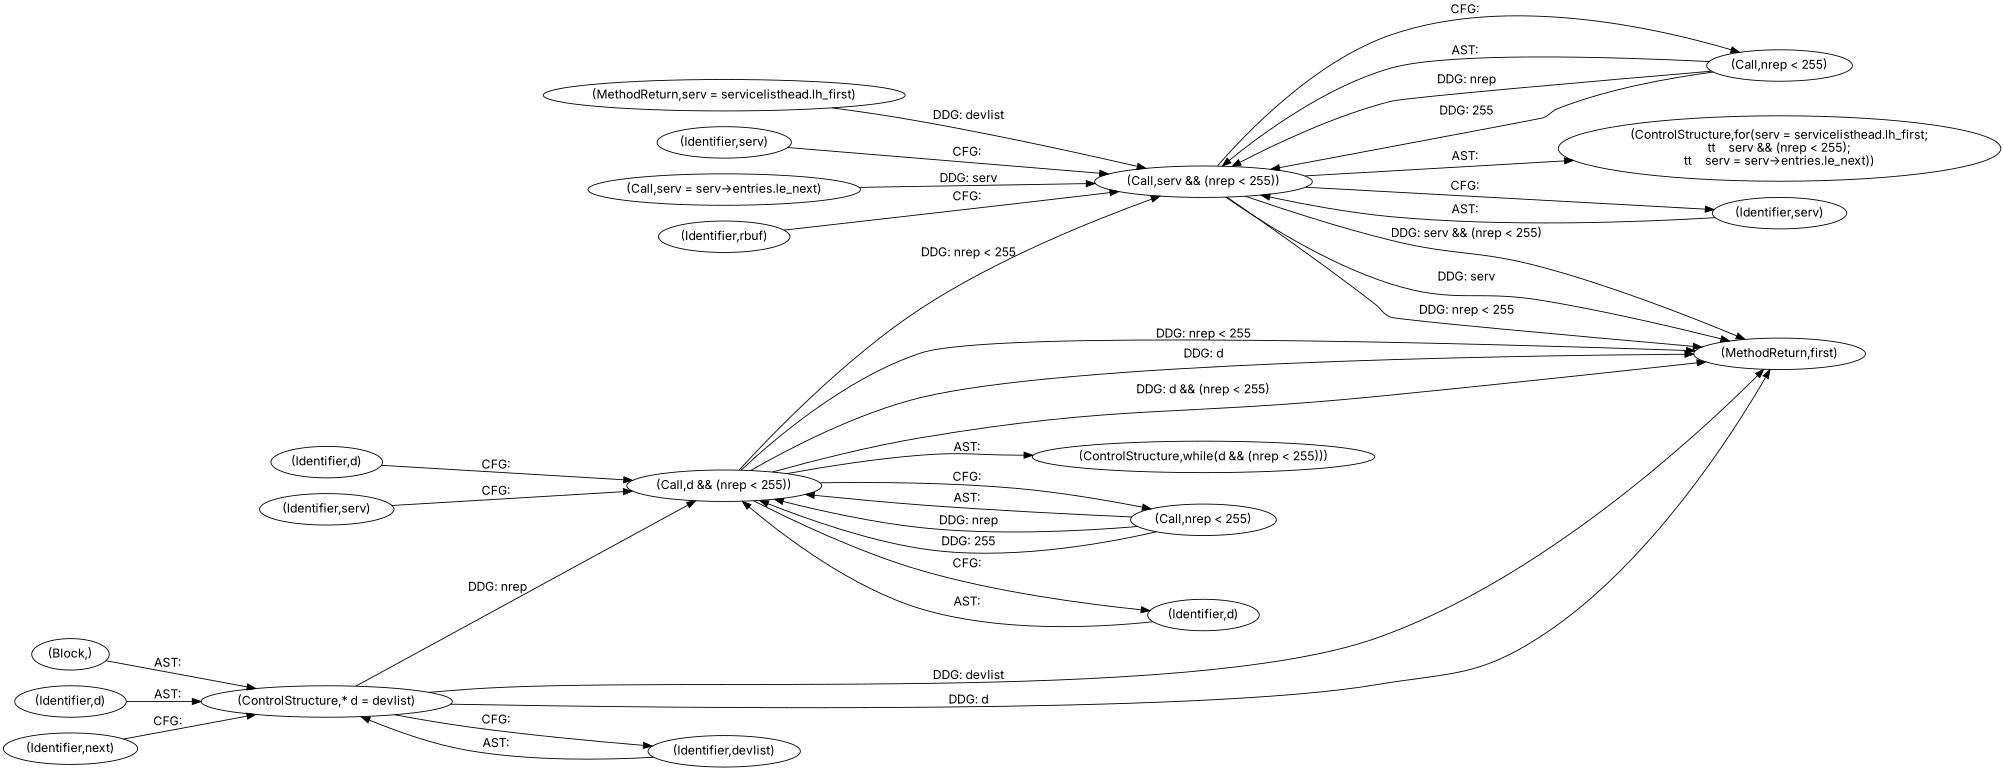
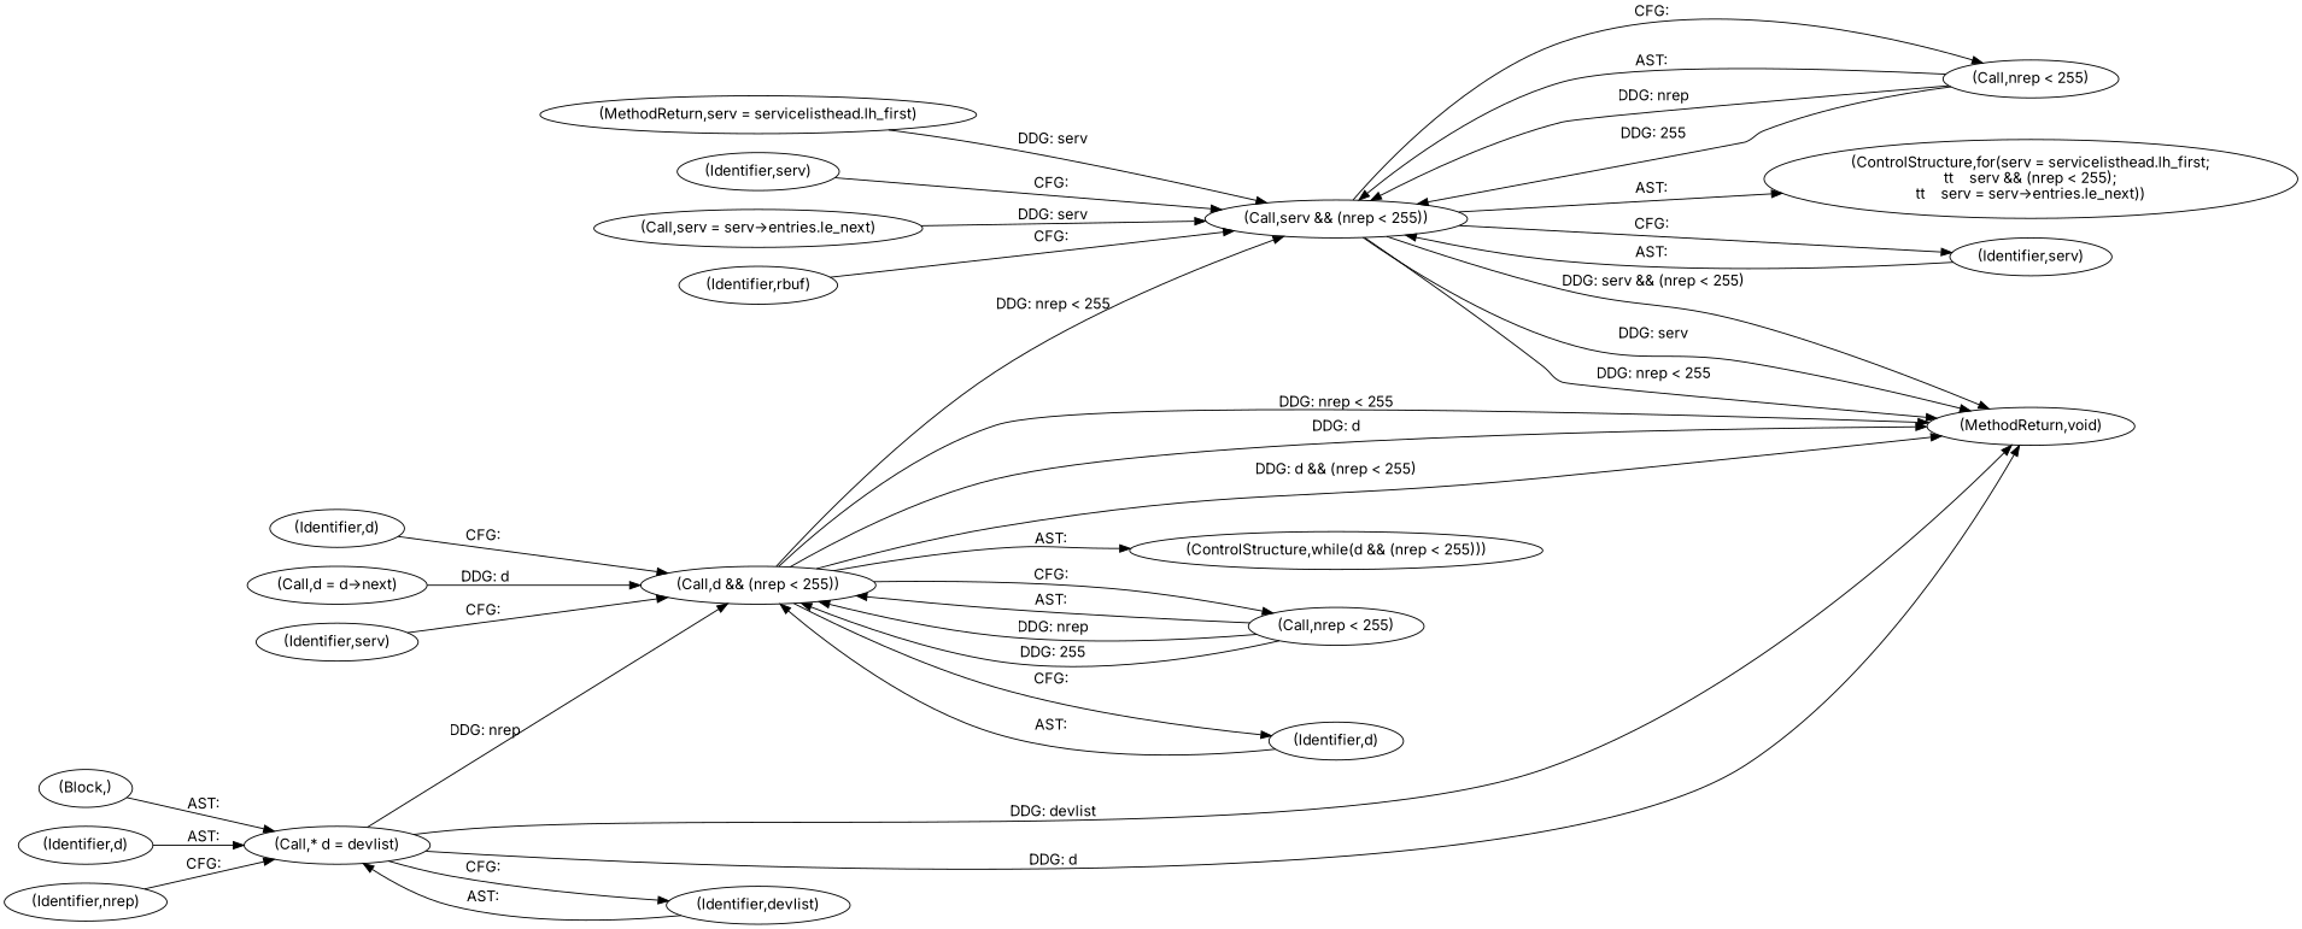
  digraph {
    fontname=Inter
    rankdir=LR
    node [fontname=Inter]
    edge [fontname=Inter]
-   n1 [label="(ControlStructure,* d = devlist)"]
+   n1 [label="(Call,* d = devlist)"]
    n2 [label="(Call,d && (nrep < 255))"]
-   n3 [label="(MethodReturn,first)"]
+   n3 [label="(MethodReturn,void)"]
    n4 [label="(Identifier,devlist)"]
    n5 [label="(Call,serv && (nrep < 255))"]
    n6 [label="(ControlStructure,while(d && (nrep < 255)))"]
    n7 [label="(Call,nrep < 255)"]
    n8 [label="(Identifier,d)"]
    n9 [label="(Block,)"]
    n10 [label="(Call,nrep < 255)"]
    n11 [label="(ControlStructure,for(serv = servicelisthead.lh_first;\n\t\t    serv && (nrep < 255);\n\t\t    serv = serv->entries.le_next))"]
    n12 [label="(Identifier,serv)"]
    n13 [label="(Identifier,d)"]
-   n14 [label="(Identifier,next)"]
+   n14 [label="(Identifier,nrep)"]
    n15 [label="(Identifier,d)"]
    n16 [label="(MethodReturn,serv = servicelisthead.lh_first)"]
    n17 [label="(Identifier,serv)"]
    n18 [label="(Call,serv = serv->entries.le_next)"]
    n19 [label="(Identifier,rbuf)"]
+   n20 [label="(Call,d = d->next)"]
    n21 [label="(Identifier,serv)"]
    n1 -> n2 [label="DDG: nrep"]
    n1 -> n3 [label="DDG: devlist"]
    n1 -> n3 [label="DDG: d"]
    n1 -> n4 [label="CFG: "]
    n2 -> n3 [label="DDG: nrep < 255"]
    n2 -> n3 [label="DDG: d"]
    n2 -> n3 [label="DDG: d && (nrep < 255)"]
    n2 -> n5 [label="DDG: nrep < 255"]
    n2 -> n6 [label="AST: "]
    n2 -> n7 [label="CFG: "]
    n2 -> n8 [label="CFG: "]
    n4 -> n1 [label="AST: "]
    n5 -> n3 [label="DDG: serv && (nrep < 255)"]
    n5 -> n3 [label="DDG: serv"]
    n5 -> n3 [label="DDG: nrep < 255"]
    n5 -> n10 [label="CFG: "]
    n5 -> n11 [label="AST: "]
    n5 -> n12 [label="CFG: "]
    n7 -> n2 [label="AST: "]
    n7 -> n2 [label="DDG: nrep"]
    n7 -> n2 [label="DDG: 255"]
    n8 -> n2 [label="AST: "]
    n9 -> n1 [label="AST: "]
    n10 -> n5 [label="AST: "]
    n10 -> n5 [label="DDG: nrep"]
    n10 -> n5 [label="DDG: 255"]
    n12 -> n5 [label="AST: "]
    n13 -> n1 [label="AST: "]
    n14 -> n1 [label="CFG: "]
    n15 -> n2 [label="CFG: "]
-   n16 -> n5 [label="DDG: devlist"]
+   n16 -> n5 [label="DDG: serv"]
    n17 -> n5 [label="CFG: "]
    n18 -> n5 [label="DDG: serv"]
    n19 -> n5 [label="CFG: "]
+   n20 -> n2 [label="DDG: d"]
    n21 -> n2 [label="CFG: "]
  }
